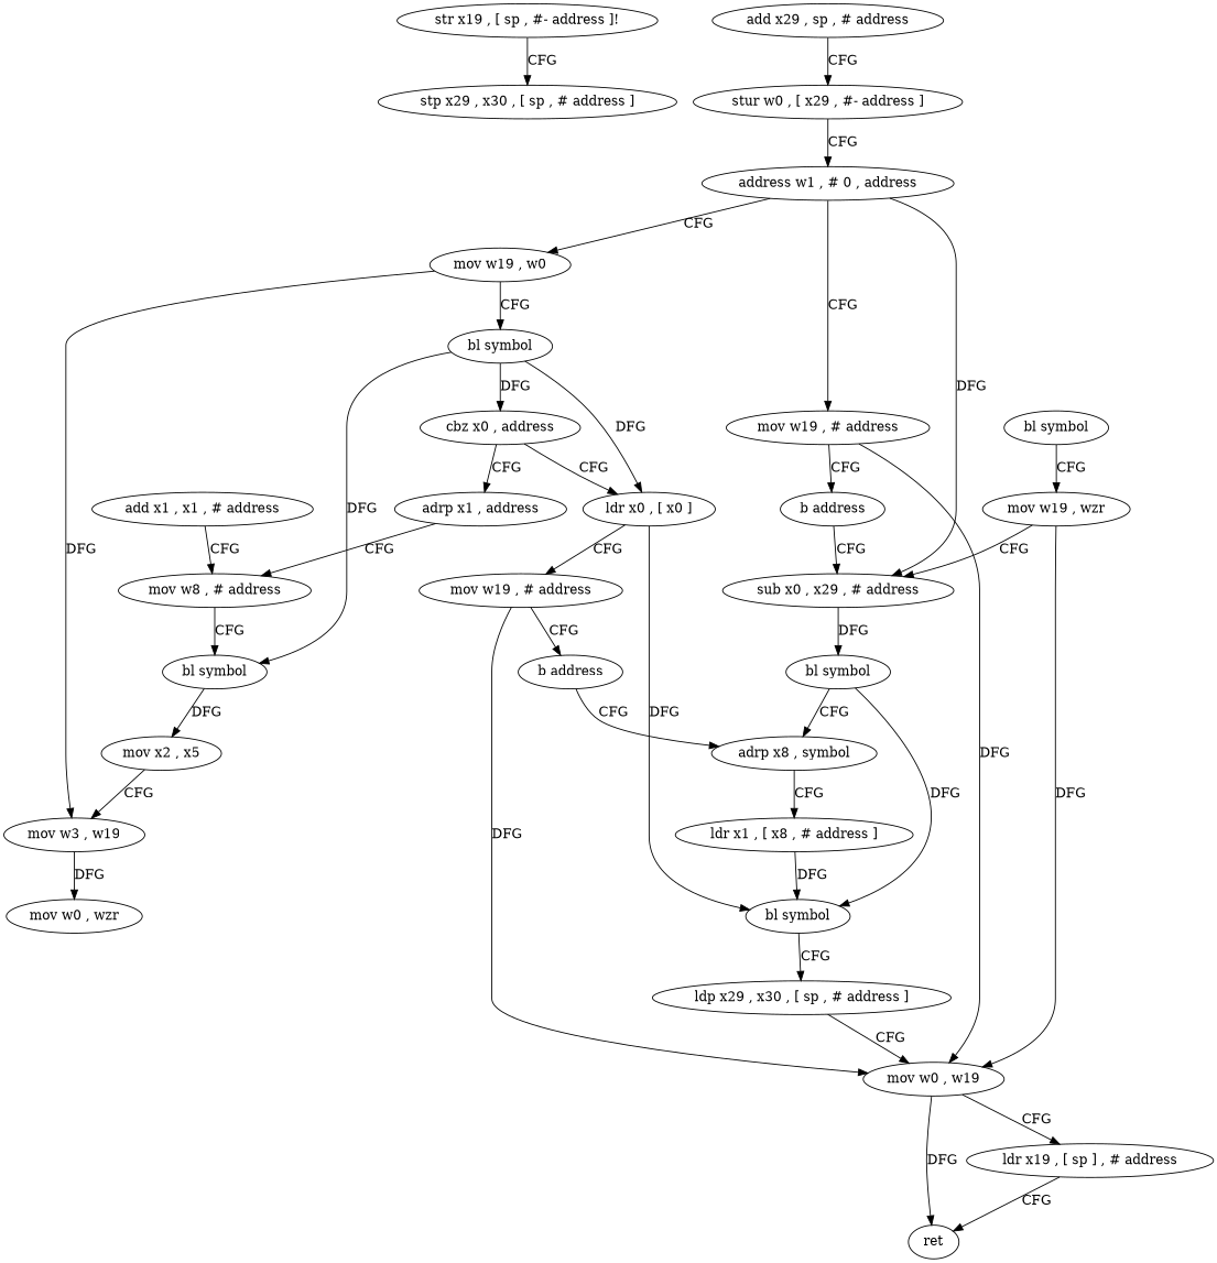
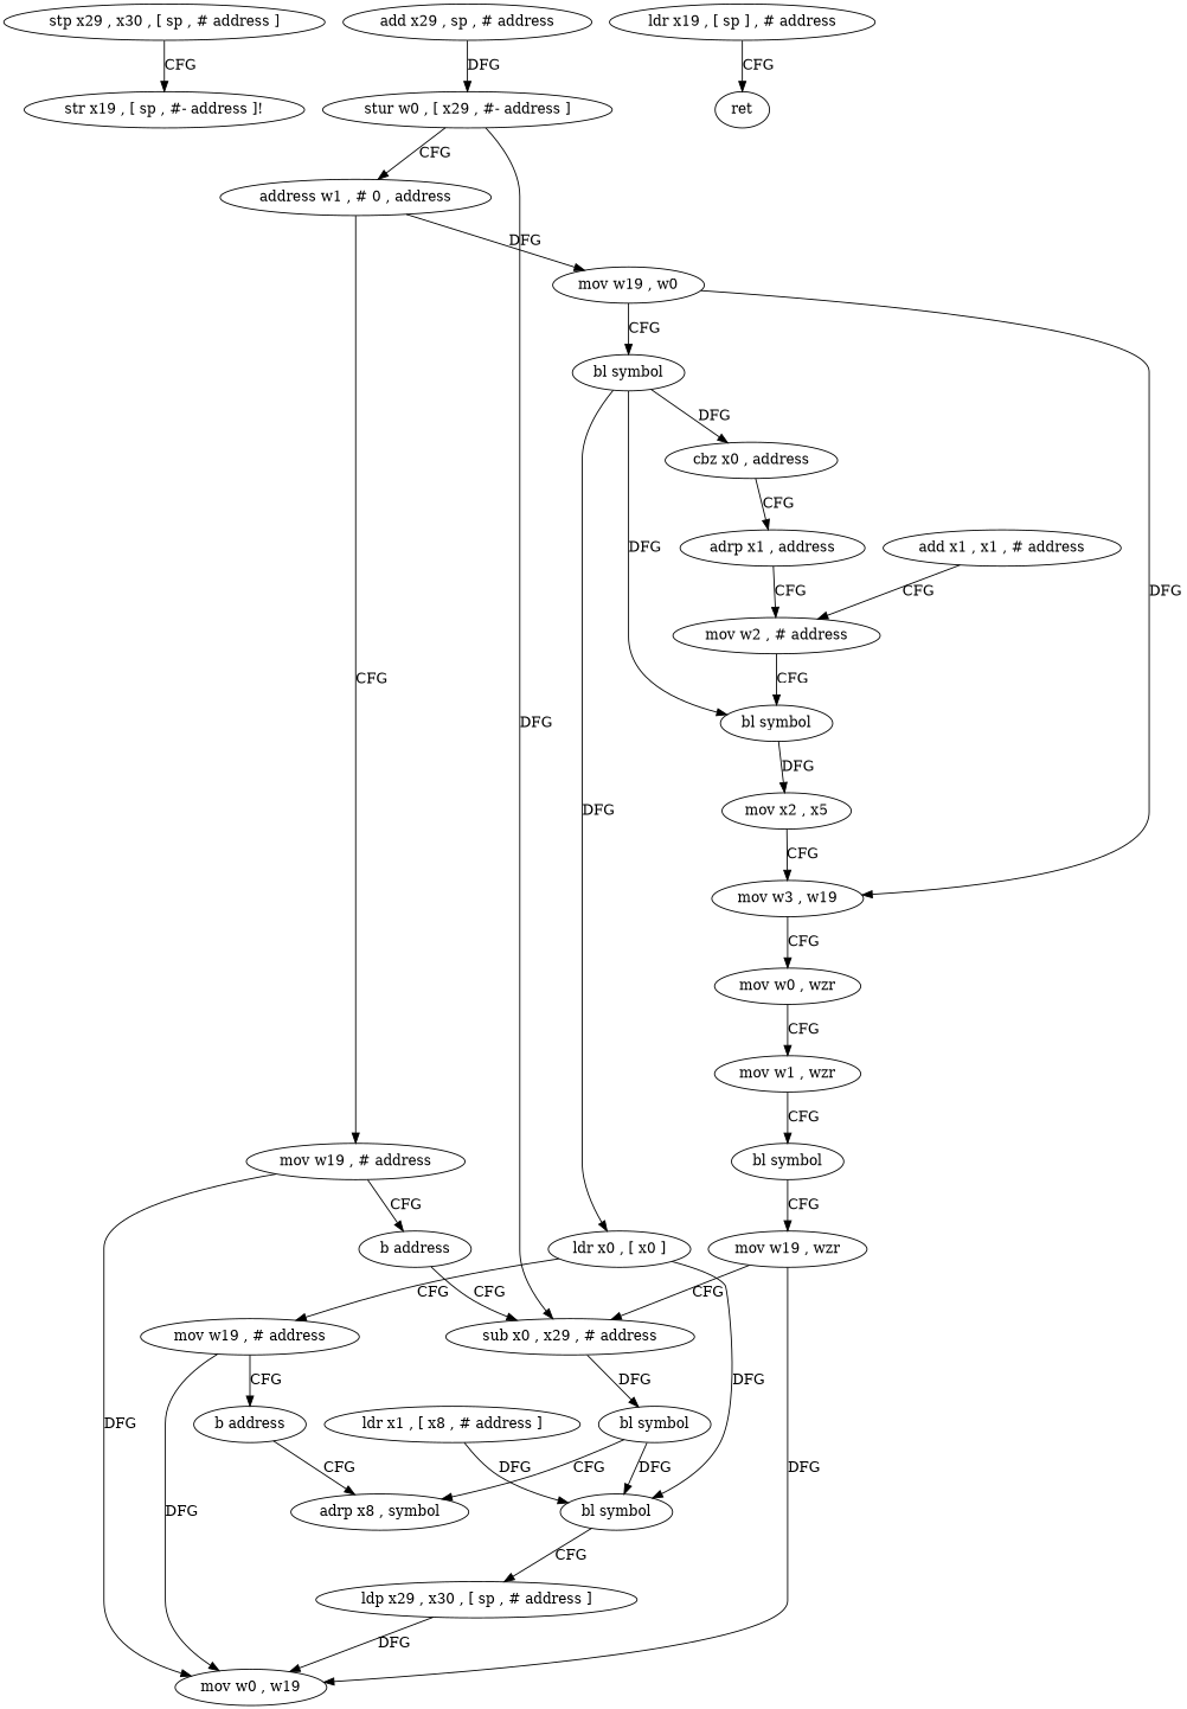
  digraph {
    n1 [label="str x19 , [ sp , #- address ]!"]
    n2 [label="stp x29 , x30 , [ sp , # address ]"]
    n3 [label="add x29 , sp , # address"]
    n4 [label="stur w0 , [ x29 , #- address ]"]
    n5 [label="address w1 , # 0 , address"]
    n6 [label="sub x0 , x29 , # address"]
    n7 [label="mov w19 , # address"]
    n8 [label="mov w19 , w0"]
    n9 [label="bl symbol"]
    n10 [label="b address"]
    n11 [label="mov w0 , w19"]
    n12 [label="bl symbol"]
    n13 [label="mov w3 , w19"]
    n14 [label="ldr x19 , [ sp ] , # address"]
    n15 [label=ret]
    n16 [label="cbz x0 , address"]
    n17 [label="ldr x0 , [ x0 ]"]
    n18 [label="bl symbol"]
    n19 [label="mov w0 , wzr"]
    n20 [label="bl symbol"]
    n21 [label="adrp x8 , symbol"]
    n22 [label="adrp x1 , address"]
    n23 [label="mov w19 , # address"]
    n24 [label="mov x2 , x5"]
-   n25 [label="mov w8 , # address"]
+   n25 [label="mov w2 , # address"]
    n26 [label="add x1 , x1 , # address"]
    n27 [label="b address"]
    n28 [label="ldp x29 , x30 , [ sp , # address ]"]
    n29 [label="ldr x1 , [ x8 , # address ]"]
+   n30 [label="mov w1 , wzr"]
    n31 [label="bl symbol"]
    n32 [label="mov w19 , wzr"]
-   n1 -> n2 [label=CFG]
-   n3 -> n4 [label=CFG]
+   n2 -> n1 [label=CFG]
+   n3 -> n4 [label=DFG]
    n4 -> n5 [label=CFG]
-   n5 -> n6 [label=DFG]
+   n4 -> n6 [label=DFG]
    n5 -> n7 [label=CFG]
-   n5 -> n8 [label=CFG]
+   n5 -> n8 [label=DFG]
    n6 -> n9 [label=DFG]
    n7 -> n10 [label=CFG]
    n7 -> n11 [label=DFG]
    n8 -> n12 [label=CFG]
    n8 -> n13 [label=DFG]
    n9 -> n20 [label=DFG]
    n9 -> n21 [label=CFG]
    n10 -> n6 [label=CFG]
-   n11 -> n14 [label=CFG]
-   n11 -> n15 [label=DFG]
    n12 -> n16 [label=DFG]
    n12 -> n17 [label=DFG]
    n12 -> n18 [label=DFG]
-   n13 -> n19 [label=DFG]
+   n13 -> n19 [label=CFG]
    n14 -> n15 [label=CFG]
-   n16 -> n17 [label=CFG]
    n16 -> n22 [label=CFG]
    n17 -> n20 [label=DFG]
    n17 -> n23 [label=CFG]
    n18 -> n24 [label=DFG]
+   n19 -> n30 [label=CFG]
    n20 -> n28 [label=CFG]
-   n21 -> n29 [label=CFG]
    n22 -> n25 [label=CFG]
    n23 -> n11 [label=DFG]
    n23 -> n27 [label=CFG]
    n24 -> n13 [label=CFG]
    n25 -> n18 [label=CFG]
    n26 -> n25 [label=CFG]
    n27 -> n21 [label=CFG]
-   n28 -> n11 [label=CFG]
+   n28 -> n11 [label=DFG]
    n29 -> n20 [label=DFG]
+   n30 -> n31 [label=CFG]
    n31 -> n32 [label=CFG]
    n32 -> n6 [label=CFG]
    n32 -> n11 [label=DFG]
  }
